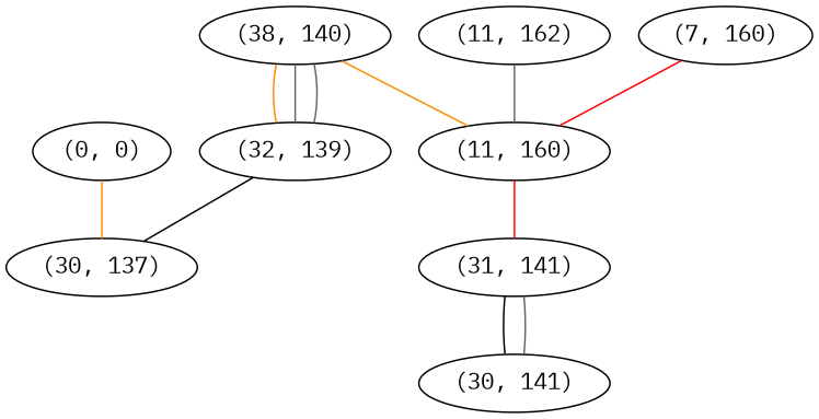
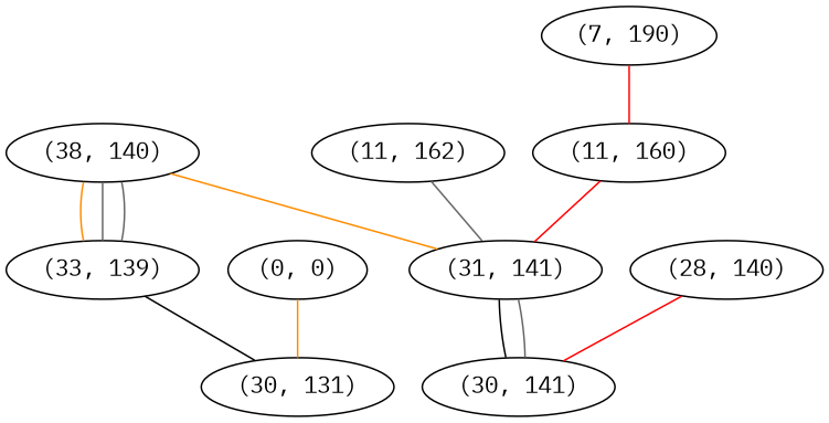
  graph {
    fontname="IBM Plex Mono"
    node [fontname="IBM Plex Mono"]
    edge [color=gray40 fontname="IBM Plex Mono" weight=1]
    "(0, 0)"
-   "(30, 137)"
-   "(7, 160)"
+   "(30, 137)" [label="(30, 131)"]
+   "(7, 160)" [label="(7, 190)"]
    "(11, 160)"
    "(31, 141)"
    "(11, 162)"
    n7 [label="(38, 140)"]
-   "(32, 139)"
+   "(32, 139)" [label="(33, 139)"]
    "(30, 141)"
+   "(28, 140)"
    "(0, 0)" -- "(30, 137)" [color=darkorange weight=4]
    "(7, 160)" -- "(11, 160)" [color=red]
    "(11, 160)" -- "(31, 141)" [color=red]
    "(31, 141)" -- "(30, 141)" [color=black]
    "(31, 141)" -- "(30, 141)"
-   "(11, 162)" -- "(11, 160)"
-   n7 -- "(11, 160)" [color=darkorange]
+   "(11, 162)" -- "(31, 141)"
+   n7 -- "(31, 141)" [color=darkorange]
    n7 -- "(32, 139)" [color=darkorange]
    n7 -- "(32, 139)"
    n7 -- "(32, 139)"
    "(32, 139)" -- "(30, 137)" [color=black]
+   "(28, 140)" -- "(30, 141)" [color=red]
  }
